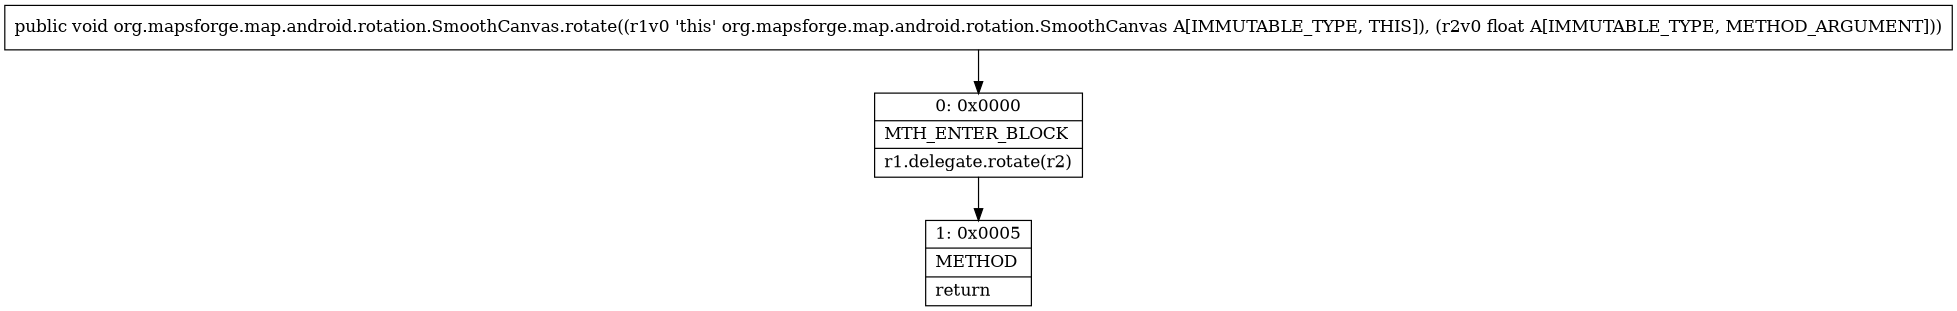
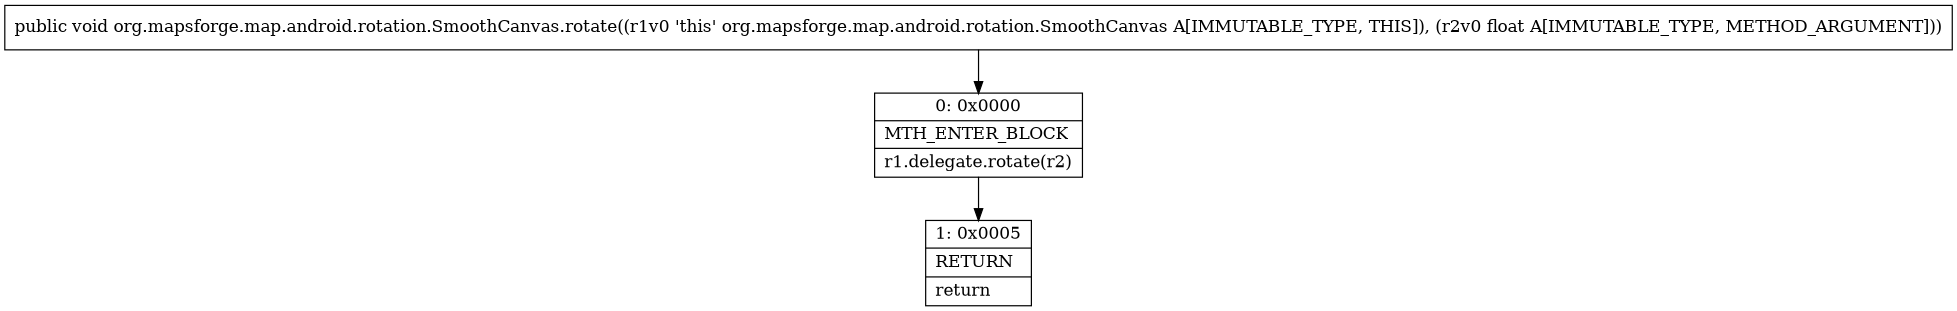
  digraph {
    node [shape=record]
    n1 [label="{0\:\ 0x0000|MTH_ENTER_BLOCK\l|r1.delegate.rotate(r2)\l}"]
-   n2 [label="{1\:\ 0x0005|METHOD\l|return\l}"]
+   n2 [label="{1\:\ 0x0005|RETURN\l|return\l}"]
    n3 [label="{public void org.mapsforge.map.android.rotation.SmoothCanvas.rotate((r1v0 'this' org.mapsforge.map.android.rotation.SmoothCanvas A[IMMUTABLE_TYPE, THIS]), (r2v0 float A[IMMUTABLE_TYPE, METHOD_ARGUMENT])) }"]
    n1 -> n2
    n3 -> n1
  }
